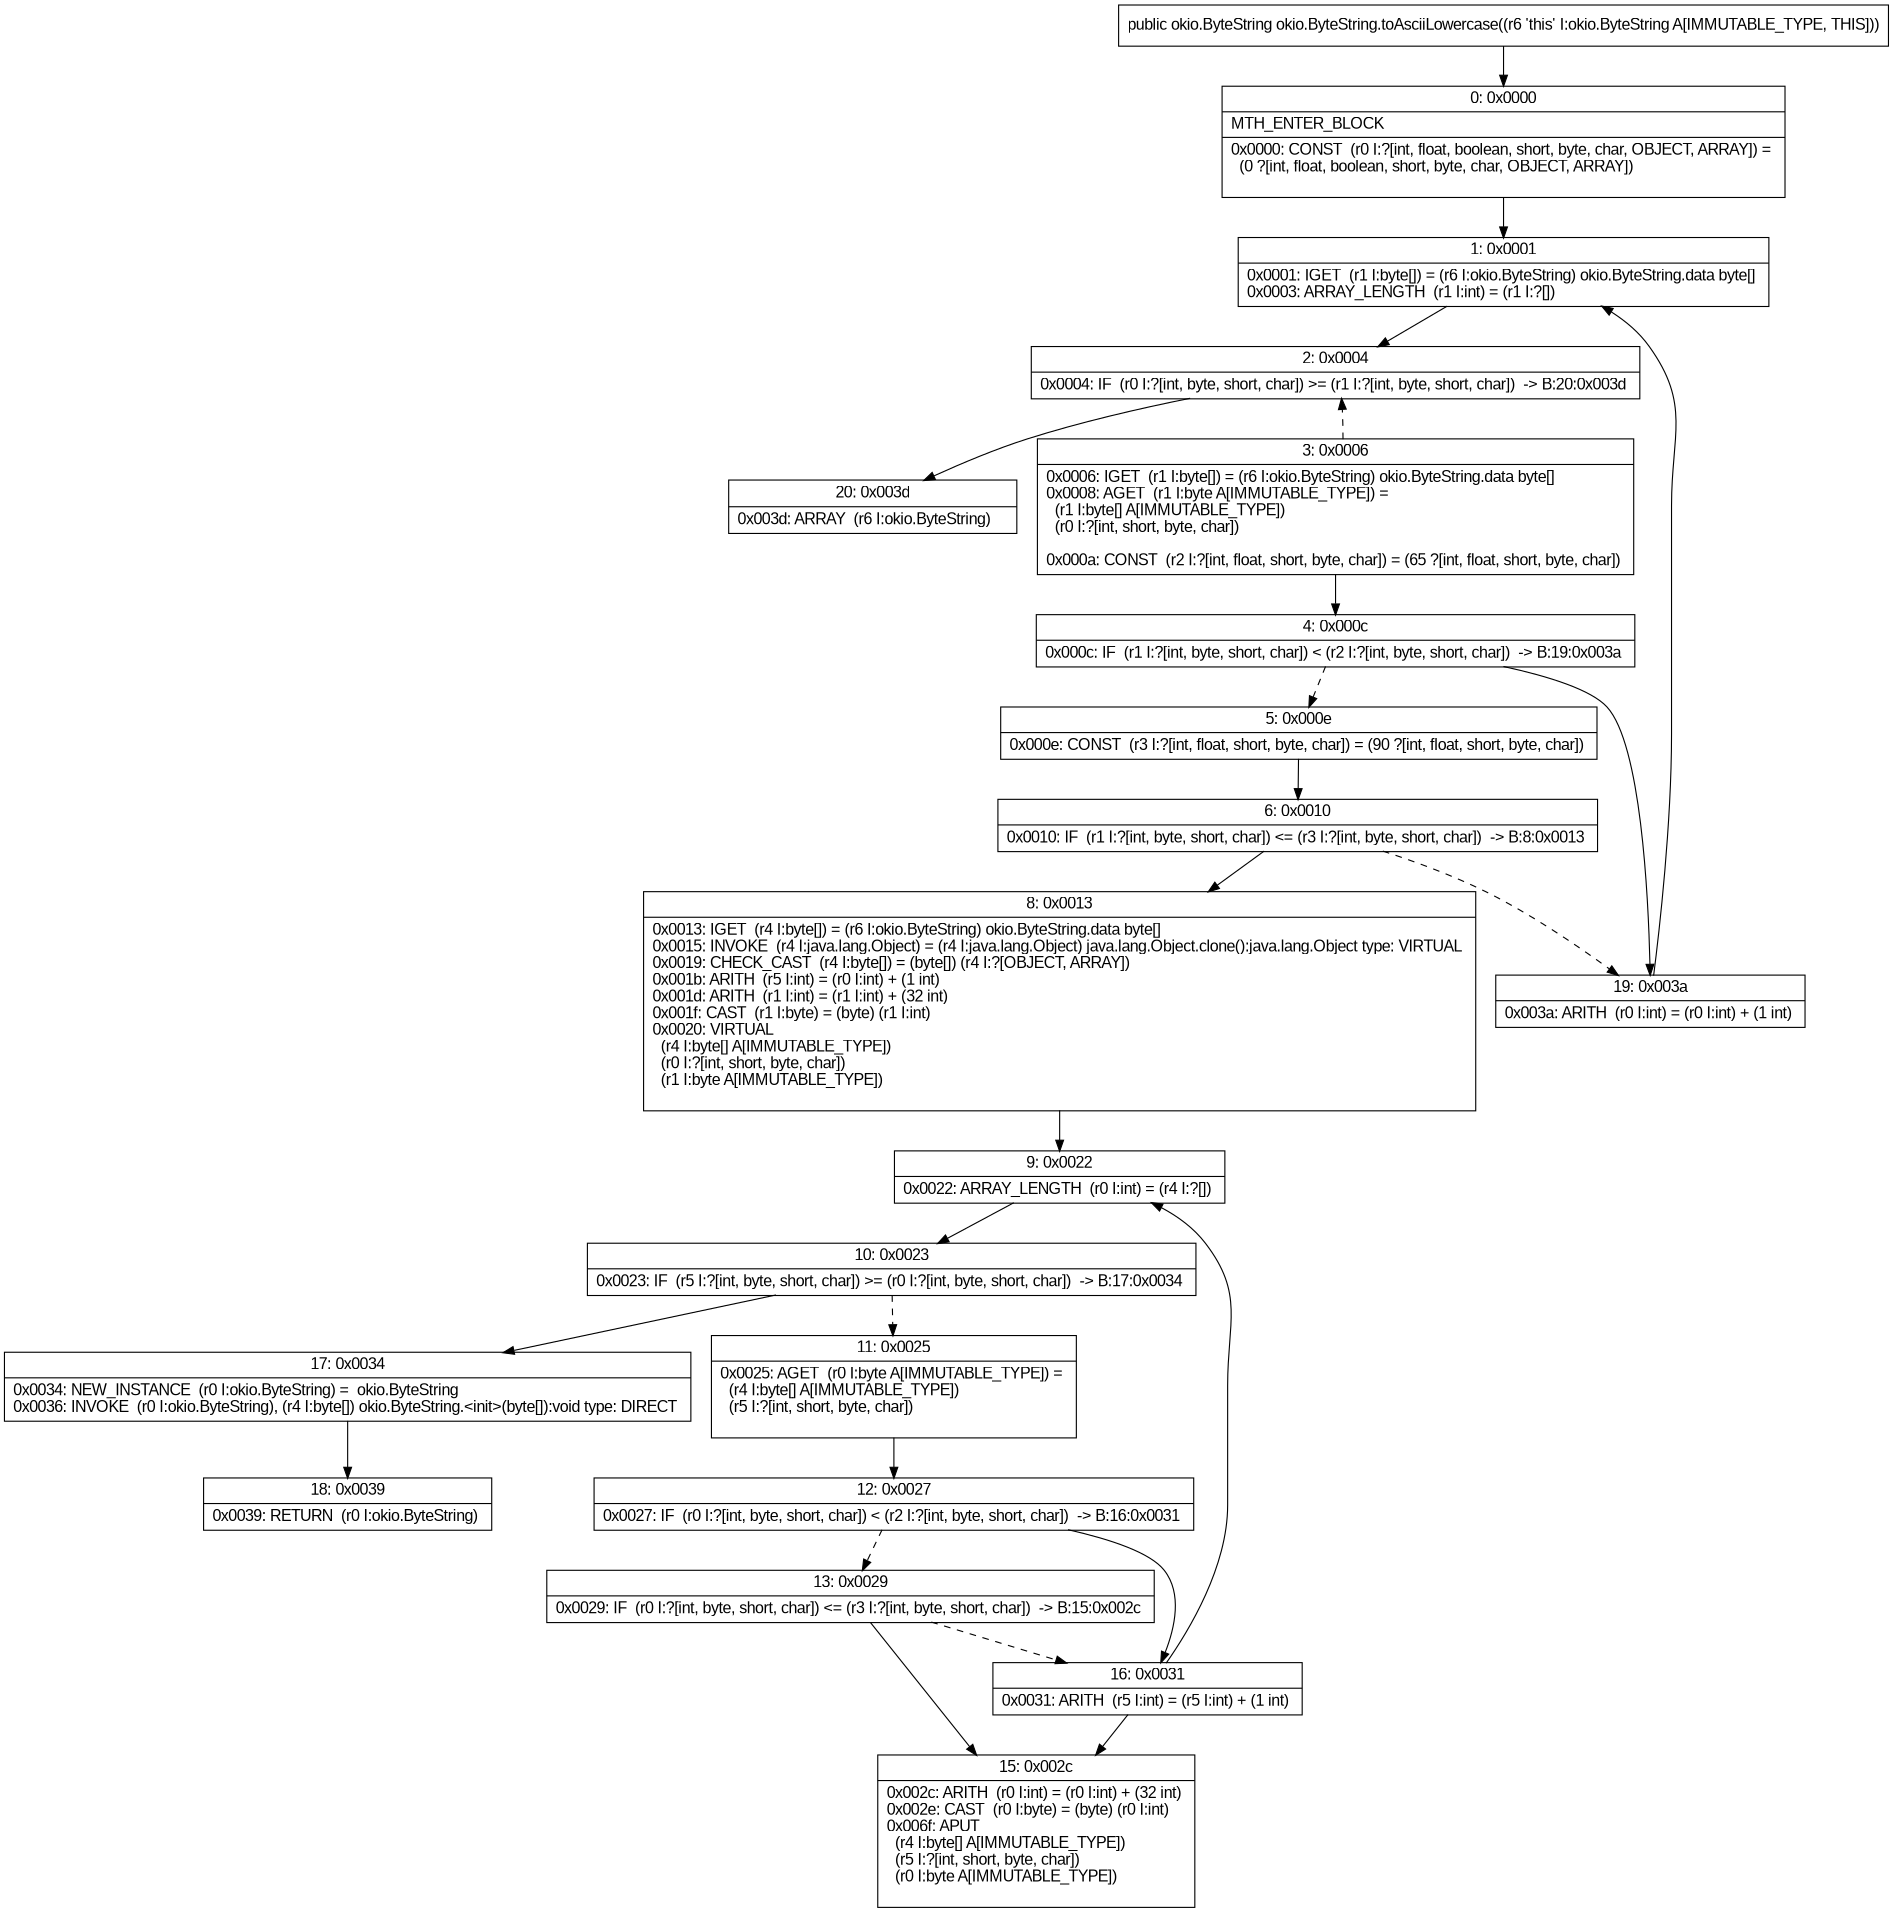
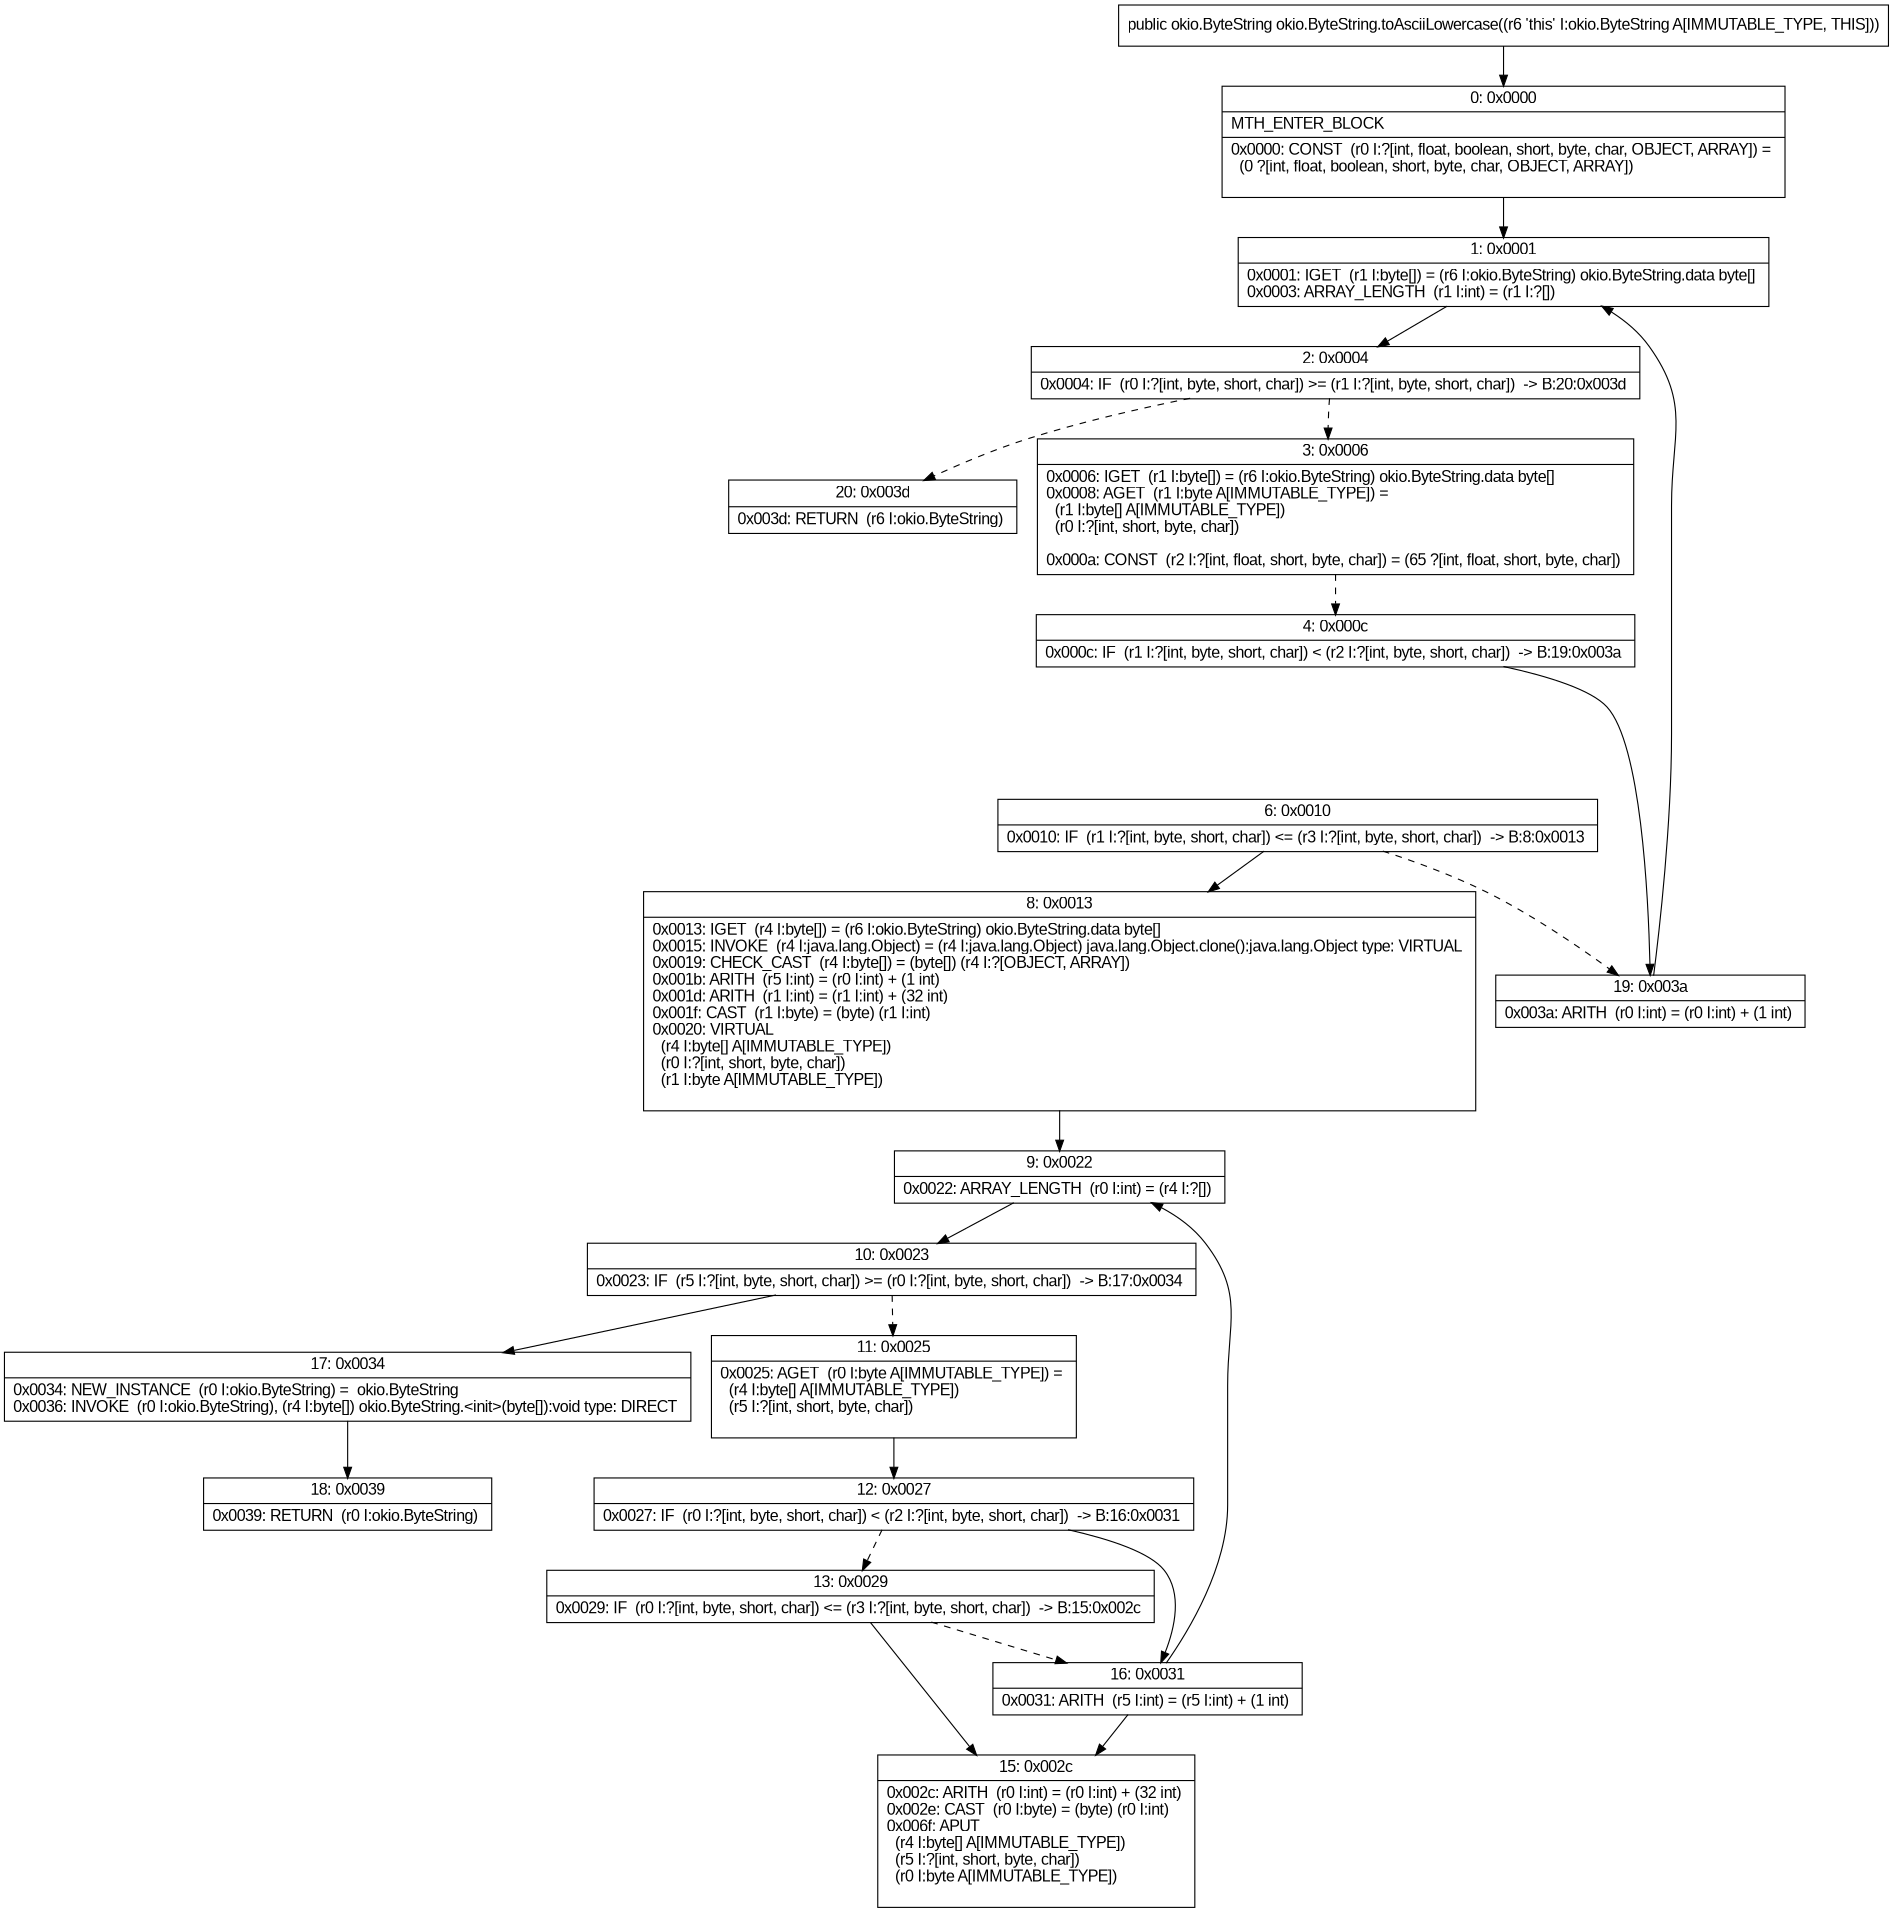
  digraph {
    fontname="Liberation Sans"
    node [fontname="Liberation Sans" shape=record]
    edge [fontname="Liberation Sans"]
    n1 [label="{0\:\ 0x0000|MTH_ENTER_BLOCK\l|0x0000: CONST  (r0 I:?[int, float, boolean, short, byte, char, OBJECT, ARRAY]) = \l  (0 ?[int, float, boolean, short, byte, char, OBJECT, ARRAY])\l \l}"]
    n2 [label="{1\:\ 0x0001|0x0001: IGET  (r1 I:byte[]) = (r6 I:okio.ByteString) okio.ByteString.data byte[] \l0x0003: ARRAY_LENGTH  (r1 I:int) = (r1 I:?[]) \l}"]
    n3 [label="{2\:\ 0x0004|0x0004: IF  (r0 I:?[int, byte, short, char]) \>= (r1 I:?[int, byte, short, char])  \-\> B:20:0x003d \l}"]
    n4 [label="{3\:\ 0x0006|0x0006: IGET  (r1 I:byte[]) = (r6 I:okio.ByteString) okio.ByteString.data byte[] \l0x0008: AGET  (r1 I:byte A[IMMUTABLE_TYPE]) = \l  (r1 I:byte[] A[IMMUTABLE_TYPE])\l  (r0 I:?[int, short, byte, char])\l \l0x000a: CONST  (r2 I:?[int, float, short, byte, char]) = (65 ?[int, float, short, byte, char]) \l}"]
-   n5 [label="{20\:\ 0x003d|0x003d: ARRAY  (r6 I:okio.ByteString) \l}"]
+   n5 [label="{20\:\ 0x003d|0x003d: RETURN  (r6 I:okio.ByteString) \l}"]
    n6 [label="{4\:\ 0x000c|0x000c: IF  (r1 I:?[int, byte, short, char]) \< (r2 I:?[int, byte, short, char])  \-\> B:19:0x003a \l}"]
-   n7 [label="{5\:\ 0x000e|0x000e: CONST  (r3 I:?[int, float, short, byte, char]) = (90 ?[int, float, short, byte, char]) \l}"]
    n8 [label="{19\:\ 0x003a|0x003a: ARITH  (r0 I:int) = (r0 I:int) + (1 int) \l}"]
    n9 [label="{6\:\ 0x0010|0x0010: IF  (r1 I:?[int, byte, short, char]) \<= (r3 I:?[int, byte, short, char])  \-\> B:8:0x0013 \l}"]
    n10 [label="{8\:\ 0x0013|0x0013: IGET  (r4 I:byte[]) = (r6 I:okio.ByteString) okio.ByteString.data byte[] \l0x0015: INVOKE  (r4 I:java.lang.Object) = (r4 I:java.lang.Object) java.lang.Object.clone():java.lang.Object type: VIRTUAL \l0x0019: CHECK_CAST  (r4 I:byte[]) = (byte[]) (r4 I:?[OBJECT, ARRAY]) \l0x001b: ARITH  (r5 I:int) = (r0 I:int) + (1 int) \l0x001d: ARITH  (r1 I:int) = (r1 I:int) + (32 int) \l0x001f: CAST  (r1 I:byte) = (byte) (r1 I:int) \l0x0020: VIRTUAL  \l  (r4 I:byte[] A[IMMUTABLE_TYPE])\l  (r0 I:?[int, short, byte, char])\l  (r1 I:byte A[IMMUTABLE_TYPE])\l \l}"]
    n11 [label="{9\:\ 0x0022|0x0022: ARRAY_LENGTH  (r0 I:int) = (r4 I:?[]) \l}"]
    n12 [label="{10\:\ 0x0023|0x0023: IF  (r5 I:?[int, byte, short, char]) \>= (r0 I:?[int, byte, short, char])  \-\> B:17:0x0034 \l}"]
    n13 [label="{11\:\ 0x0025|0x0025: AGET  (r0 I:byte A[IMMUTABLE_TYPE]) = \l  (r4 I:byte[] A[IMMUTABLE_TYPE])\l  (r5 I:?[int, short, byte, char])\l \l}"]
    n14 [label="{17\:\ 0x0034|0x0034: NEW_INSTANCE  (r0 I:okio.ByteString) =  okio.ByteString \l0x0036: INVOKE  (r0 I:okio.ByteString), (r4 I:byte[]) okio.ByteString.\<init\>(byte[]):void type: DIRECT \l}"]
    n15 [label="{12\:\ 0x0027|0x0027: IF  (r0 I:?[int, byte, short, char]) \< (r2 I:?[int, byte, short, char])  \-\> B:16:0x0031 \l}"]
    n16 [label="{18\:\ 0x0039|0x0039: RETURN  (r0 I:okio.ByteString) \l}"]
    n17 [label="{13\:\ 0x0029|0x0029: IF  (r0 I:?[int, byte, short, char]) \<= (r3 I:?[int, byte, short, char])  \-\> B:15:0x002c \l}"]
    n18 [label="{16\:\ 0x0031|0x0031: ARITH  (r5 I:int) = (r5 I:int) + (1 int) \l}"]
    n19 [label="{15\:\ 0x002c|0x002c: ARITH  (r0 I:int) = (r0 I:int) + (32 int) \l0x002e: CAST  (r0 I:byte) = (byte) (r0 I:int) \l0x006f: APUT  \l  (r4 I:byte[] A[IMMUTABLE_TYPE])\l  (r5 I:?[int, short, byte, char])\l  (r0 I:byte A[IMMUTABLE_TYPE])\l \l}"]
    n20 [label="{public okio.ByteString okio.ByteString.toAsciiLowercase((r6 'this' I:okio.ByteString A[IMMUTABLE_TYPE, THIS])) }"]
    n1 -> n2
    n2 -> n3
-   n4 -> n3 [style=dashed]
-   n3 -> n5
-   n4 -> n6
-   n6 -> n7 [style=dashed]
+   n3 -> n4 [style=dashed]
+   n3 -> n5 [style=dashed]
+   n4 -> n6 [style=dashed]
    n6 -> n8
-   n7 -> n9
    n8 -> n2
    n9 -> n8 [style=dashed]
    n9 -> n10
    n10 -> n11
    n11 -> n12
    n12 -> n13 [style=dashed]
    n12 -> n14
    n13 -> n15
    n14 -> n16
    n15 -> n17 [style=dashed]
    n15 -> n18
    n17 -> n18 [style=dashed]
    n17 -> n19
    n18 -> n11
    n18 -> n19
    n20 -> n1
  }
